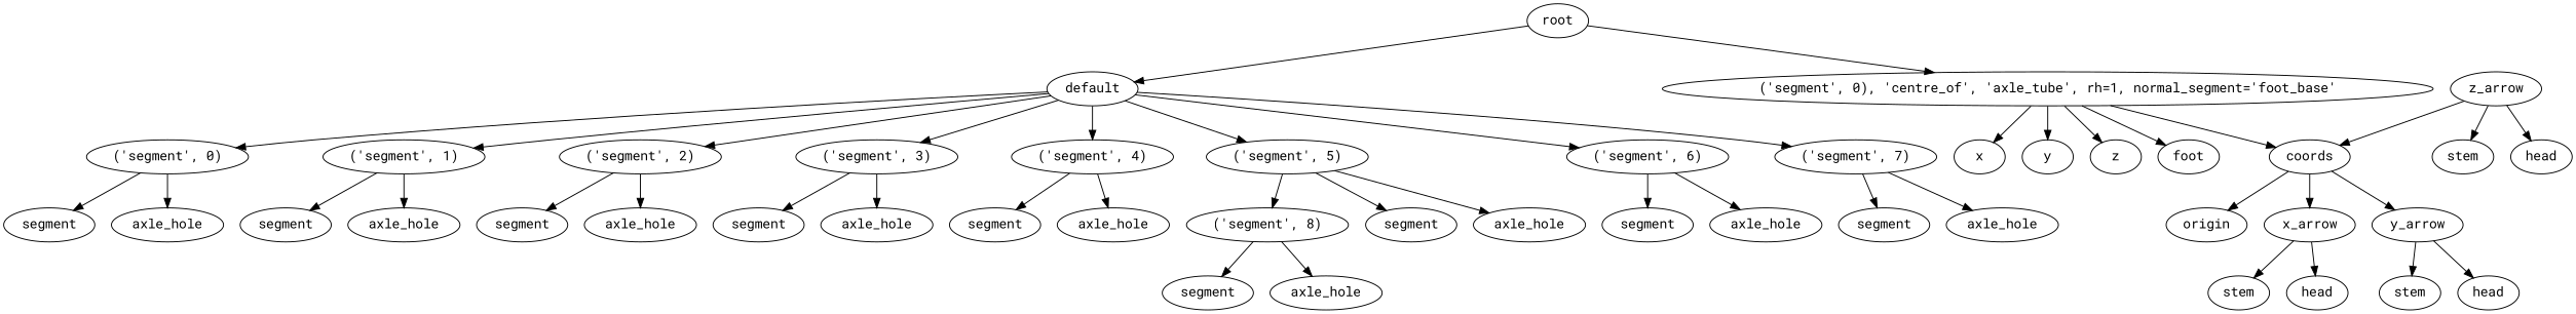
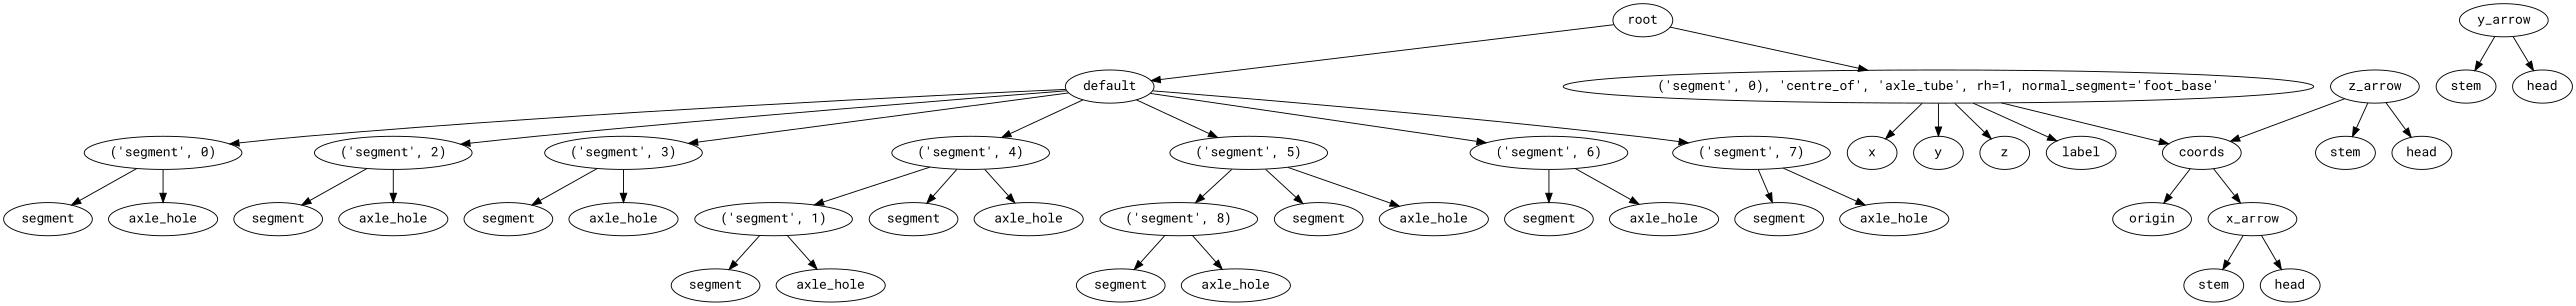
  digraph {
    fontname="Roboto Mono"
    rankdir=TB
    node [fontname="Roboto Mono"]
    edge [fontname="Roboto Mono"]
    n1 [label=root]
    n2 [label=default]
    n3 [label="\('segment',\ 0\),\ 'centre_of',\ 'axle_tube',\ rh=1,\ normal_segment='foot_base'"]
    n4 [label="\('segment',\ 0\)"]
    n5 [label="\('segment',\ 1\)"]
    n6 [label="\('segment',\ 2\)"]
    n7 [label="\('segment',\ 3\)"]
    n8 [label="\('segment',\ 4\)"]
    n9 [label="\('segment',\ 5\)"]
    n10 [label="\('segment',\ 6\)"]
    n11 [label="\('segment',\ 7\)"]
    n12 [label=coords]
    n13 [label=x]
    n14 [label=y]
    n15 [label=z]
-   n16 [label=foot]
+   n16 [label=label]
    n17 [label=segment]
    n18 [label=axle_hole]
    n19 [label=segment]
    n20 [label=axle_hole]
    n21 [label=segment]
    n22 [label=axle_hole]
    n23 [label=segment]
    n24 [label=axle_hole]
    n25 [label=segment]
    n26 [label=axle_hole]
    n27 [label="\('segment',\ 8\)"]
    n28 [label=segment]
    n29 [label=axle_hole]
    n30 [label=segment]
    n31 [label=axle_hole]
    n32 [label=segment]
    n33 [label=axle_hole]
    n34 [label=segment]
    n35 [label=axle_hole]
    n36 [label=origin]
    n37 [label=x_arrow]
    n38 [label=y_arrow]
    n39 [label=stem]
    n40 [label=head]
    n41 [label=stem]
    n42 [label=head]
    n43 [label=z_arrow]
    n44 [label=stem]
    n45 [label=head]
    n1 -> n2
    n1 -> n3
    n2 -> n4
-   n2 -> n5
+   n8 -> n5
    n2 -> n6
    n2 -> n7
    n2 -> n8
    n2 -> n9
    n2 -> n10
    n2 -> n11
    n3 -> n12
    n3 -> n13
    n3 -> n14
    n3 -> n15
    n3 -> n16
    n4 -> n17
    n4 -> n18
    n5 -> n19
    n5 -> n20
    n6 -> n21
    n6 -> n22
    n7 -> n23
    n7 -> n24
    n8 -> n25
    n8 -> n26
    n9 -> n27
    n9 -> n28
    n9 -> n29
    n10 -> n30
    n10 -> n31
    n11 -> n32
    n11 -> n33
    n12 -> n36
    n12 -> n37
-   n12 -> n38
    n27 -> n34
    n27 -> n35
    n37 -> n39
    n37 -> n40
    n38 -> n41
    n38 -> n42
    n43 -> n12
    n43 -> n44
    n43 -> n45
  }
